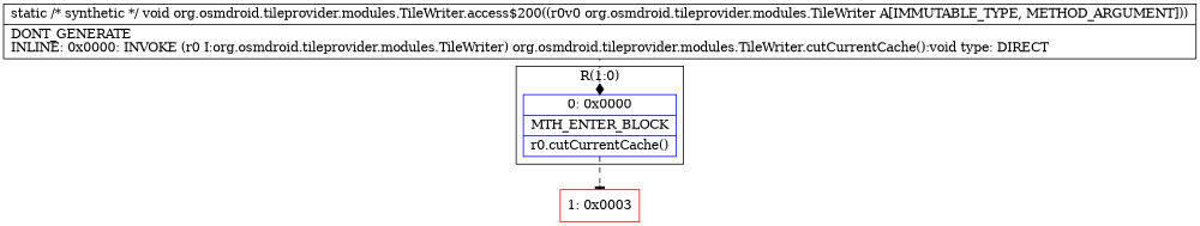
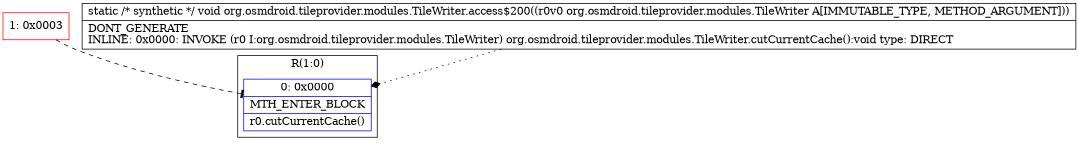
  digraph {
    node [shape=record]
    n1 [color=blue label="{0\:\ 0x0000|MTH_ENTER_BLOCK\l|r0.cutCurrentCache()\l}"]
    n2 [color=red label="{1\:\ 0x0003}"]
    n3 [label="{static \/* synthetic *\/ void org.osmdroid.tileprovider.modules.TileWriter.access$200((r0v0 org.osmdroid.tileprovider.modules.TileWriter A[IMMUTABLE_TYPE, METHOD_ARGUMENT]))  | DONT_GENERATE\lINLINE: 0x0000: INVOKE  (r0 I:org.osmdroid.tileprovider.modules.TileWriter) org.osmdroid.tileprovider.modules.TileWriter.cutCurrentCache():void type: DIRECT\l}"]
    subgraph cluster_1 {
      label="R(1:0)"
      n1
    }
-   n1 -> n2 [style=dashed arrowhead=tee]
+   n2 -> n1 [style=dashed arrowhead=tee]
    n3 -> n1 [style=dotted arrowhead=diamond]
  }
